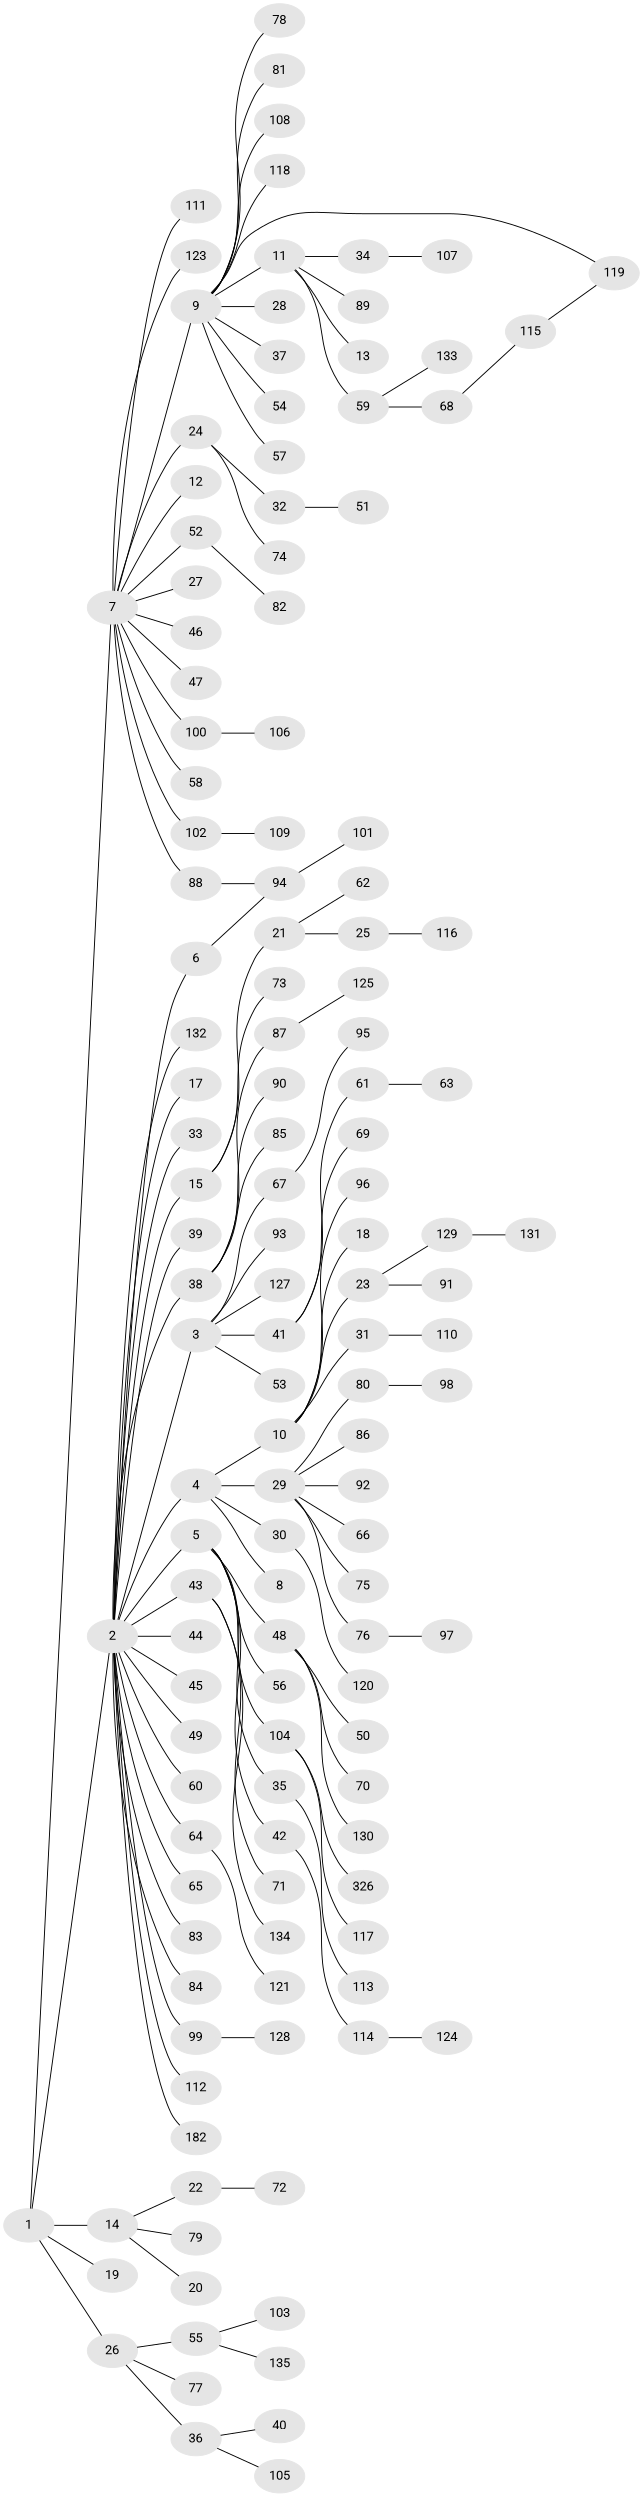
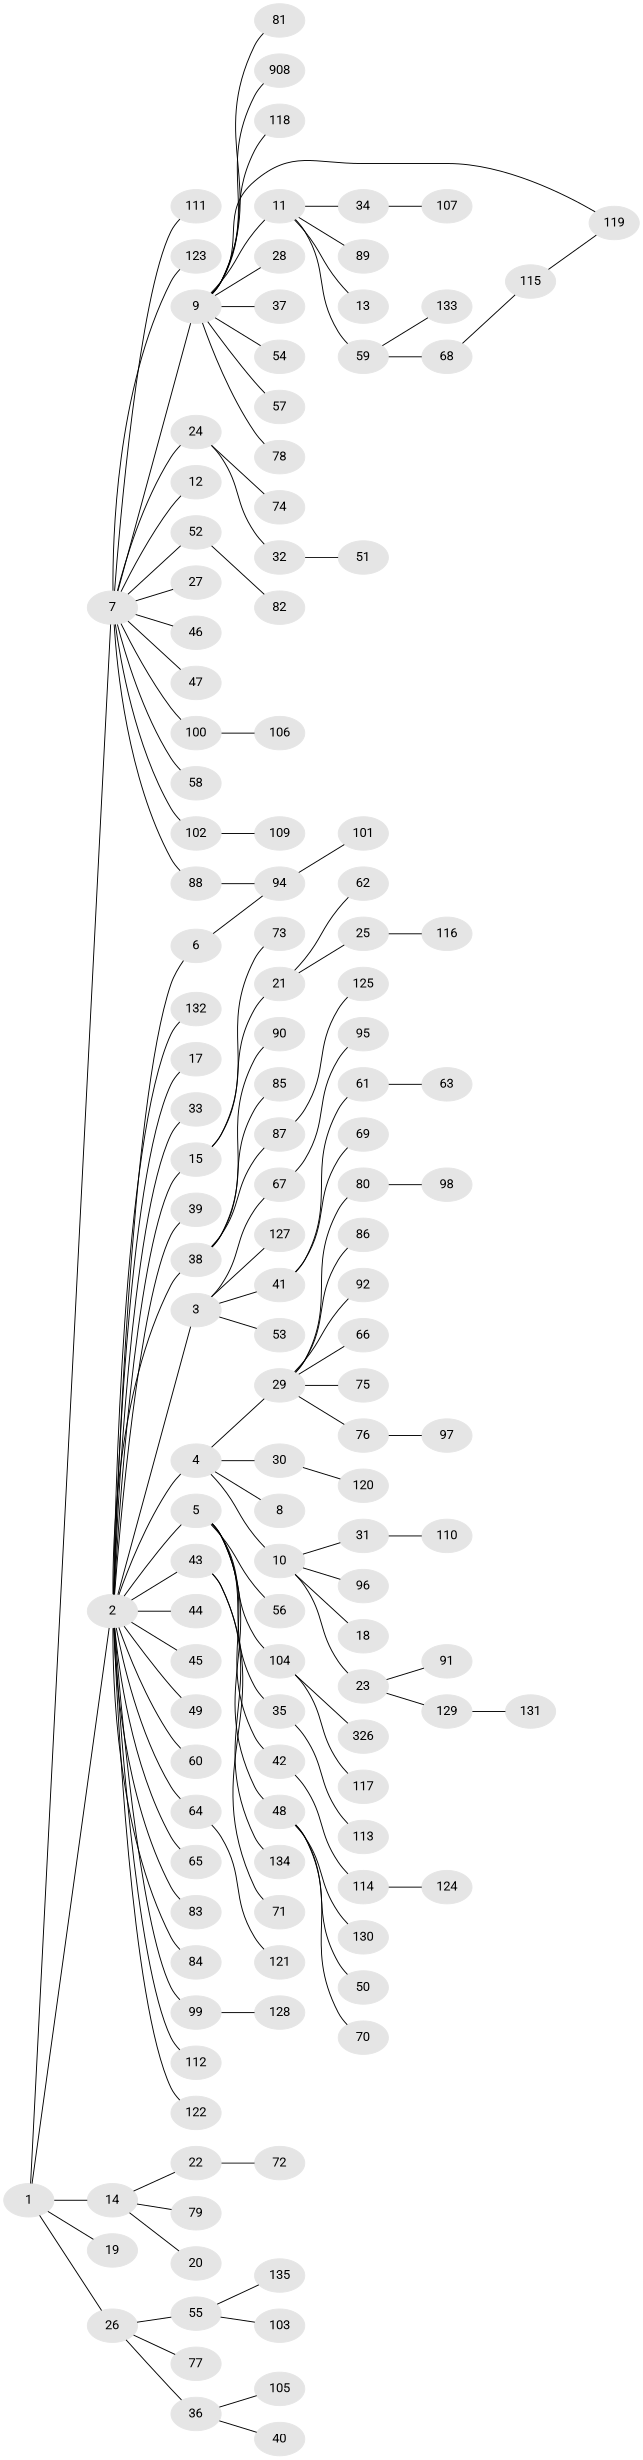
  graph {
    fontname=Roboto
    rankdir=LR
    node [color=gray90 fontname=Roboto style=filled]
    edge [fontname=Roboto]
    1
    2
    7
    14
    19
    26
    3
    4
    5
    6
    15
    17
    33
    38
    39
    43
    44
    45
    49
    60
    64
    65
    83
    84
    99
    112
-   122 [label=182]
+   122
    132
    9
    12
    24
    27
    46
    47
    52
    58
    88
    100
    102
    111
    123
    20
    22
    79
    36
    55
    77
    41
    53
    67
-   93
    127
    8
    10
    29
    30
    35
    42
    48
    56
    104
    94
    21
    73
    85
    87
    90
    71
    134
    121
    128
    61
    69
    95
    18
    23
    31
    96
    66
    75
    76
    80
    86
    92
    120
    113
    114
    50
    70
    130
    117
    n92 [label=326]
    101
    11
    28
    37
    54
    57
    78
    81
-   108
+   108 [label=908]
    118
    119
    32
    74
    82
    106
    109
    13
    34
    59
    89
    91
    129
    110
    107
    68
    133
    72
    25
    62
    116
    131
    51
    40
    105
    103
    135
    97
    98
    125
    63
    124
    115
    1 -- 2
    1 -- 7
    1 -- 14
    1 -- 19
    1 -- 26
    2 -- 3
    2 -- 4
    2 -- 5
    2 -- 6
    2 -- 15
    2 -- 17
    2 -- 33
    2 -- 38
    2 -- 39
    2 -- 43
    2 -- 44
    2 -- 45
    2 -- 49
    2 -- 60
    2 -- 64
    2 -- 65
    2 -- 83
    2 -- 84
    2 -- 99
    2 -- 112
    2 -- 122
    2 -- 132
    7 -- 9
    7 -- 12
    7 -- 24
    7 -- 27
    7 -- 46
    7 -- 47
    7 -- 52
    7 -- 58
    7 -- 88
    7 -- 100
    7 -- 102
    7 -- 111
    7 -- 123
    14 -- 20
    14 -- 22
    14 -- 79
    26 -- 36
    26 -- 55
    26 -- 77
    3 -- 41
    3 -- 53
    3 -- 67
-   3 -- 93
    3 -- 127
    4 -- 8
    4 -- 10
    4 -- 29
    4 -- 30
    5 -- 35
    5 -- 42
    5 -- 48
    5 -- 56
    5 -- 104
    6 -- 94
    15 -- 21
    15 -- 73
    38 -- 85
    38 -- 87
    38 -- 90
    43 -- 71
    43 -- 134
    64 -- 121
    99 -- 128
    9 -- 11
    9 -- 28
    9 -- 37
    9 -- 54
    9 -- 57
    9 -- 78
    9 -- 81
    9 -- 108
    9 -- 118
    9 -- 119
    24 -- 32
    24 -- 74
    52 -- 82
    88 -- 94
    100 -- 106
    102 -- 109
    22 -- 72
    36 -- 40
    36 -- 105
    55 -- 103
    55 -- 135
    41 -- 61
    41 -- 69
    67 -- 95
    10 -- 18
    10 -- 23
    10 -- 31
    10 -- 96
    29 -- 66
    29 -- 75
    29 -- 76
    29 -- 80
    29 -- 86
    29 -- 92
    30 -- 120
    35 -- 113
    42 -- 114
    48 -- 50
    48 -- 70
    48 -- 130
    104 -- 117
    104 -- n92
    94 -- 101
    21 -- 25
    21 -- 62
    87 -- 125
    61 -- 63
    23 -- 91
    23 -- 129
    31 -- 110
    76 -- 97
    80 -- 98
    114 -- 124
    11 -- 13
    11 -- 34
    11 -- 59
    11 -- 89
    32 -- 51
    34 -- 107
    59 -- 68
    59 -- 133
    129 -- 131
    68 -- 115
    25 -- 116
    115 -- 119
  }
